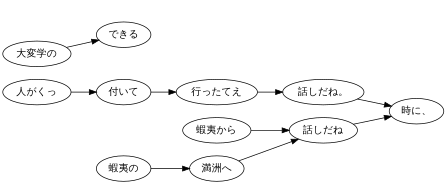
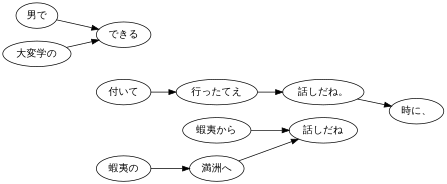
  digraph {
    rankdir=LR
    n1 [label="話しだね"]
    n2 [label="時に、"]
    n3 [label="蝦夷から"]
    n4 [label="満洲へ"]
    n5 [label="話しだね。"]
    n6 [label="蝦夷の"]
+   n7 [label="男で"]
    n8 [label="できる"]
    n9 [label="大変学の"]
-   n10 [label="人がくっ"]
    n11 [label="付いて"]
    n12 [label="行ったてえ"]
-   n1 -> n2
    n3 -> n1
    n4 -> n1
    n5 -> n2
    n6 -> n4
+   n7 -> n8
    n9 -> n8
-   n10 -> n11
    n11 -> n12
    n12 -> n5
  }
